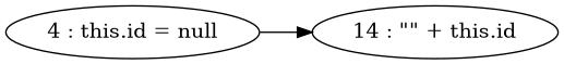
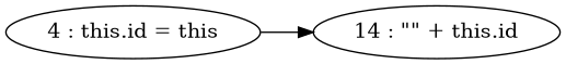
  digraph {
    rankdir=LR
-   "4 : this.id = null"
+   "4 : this.id = null" [label="4 : this.id = this"]
    "14 : \"\" + this.id"
    "4 : this.id = null" -> "14 : \"\" + this.id"
  }
